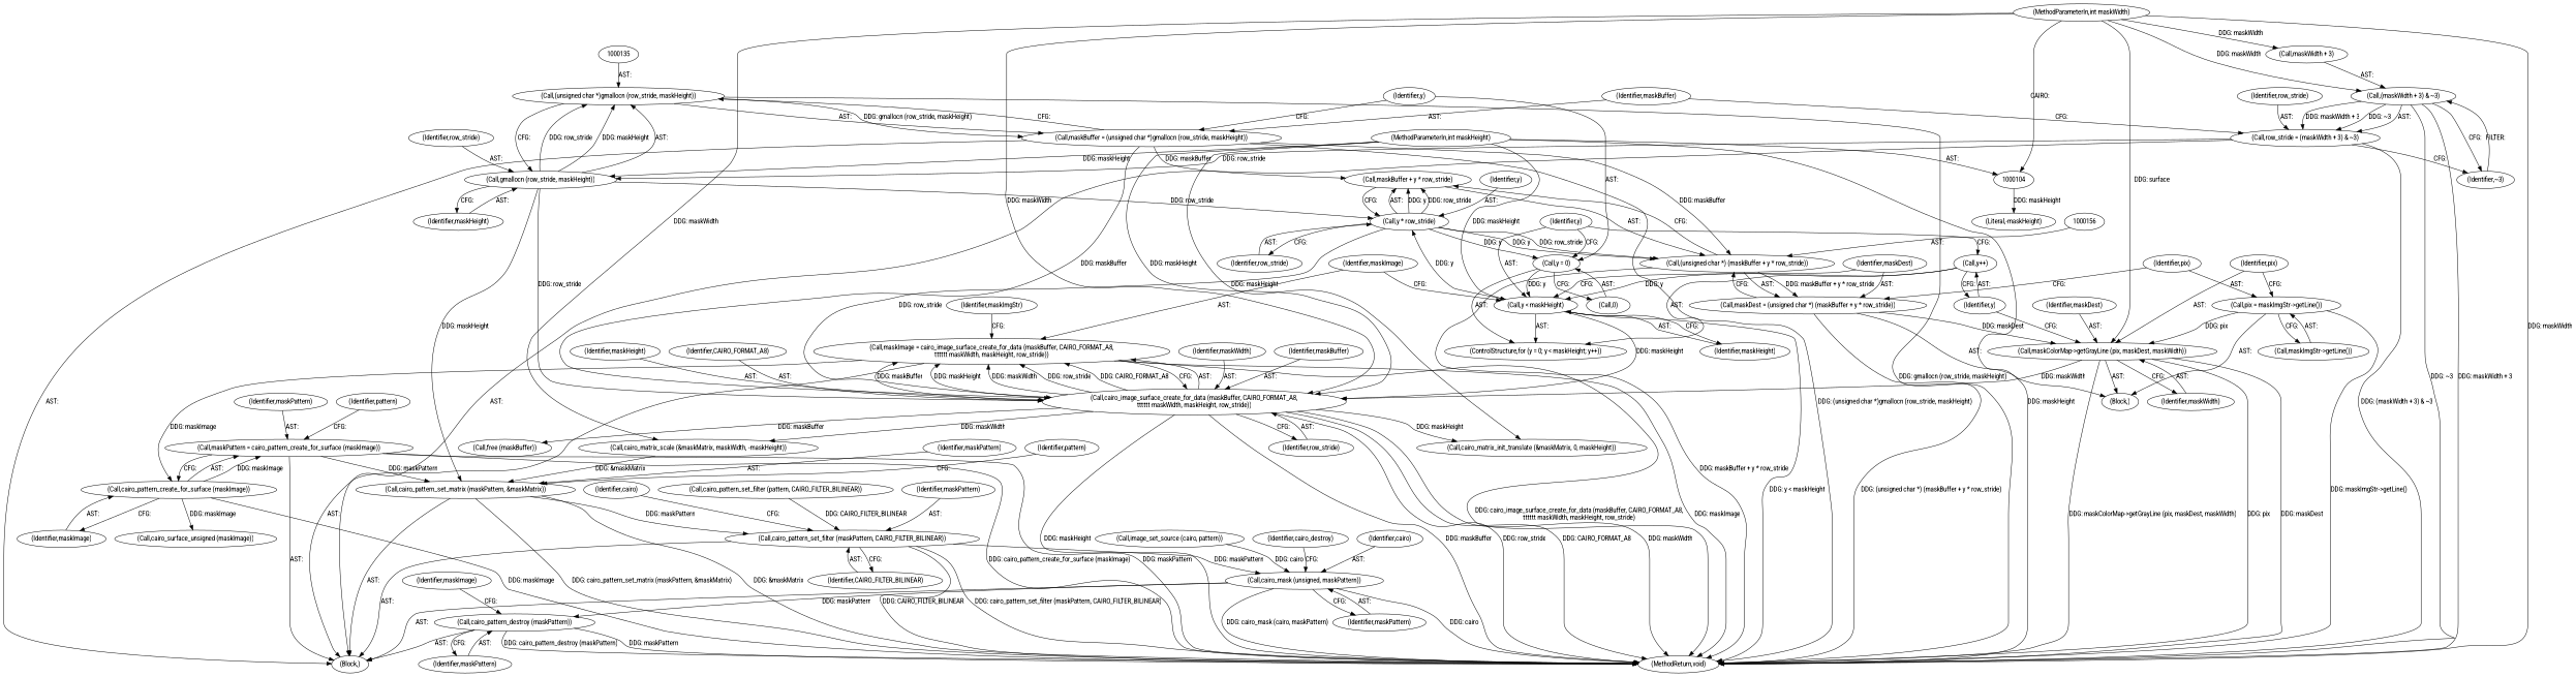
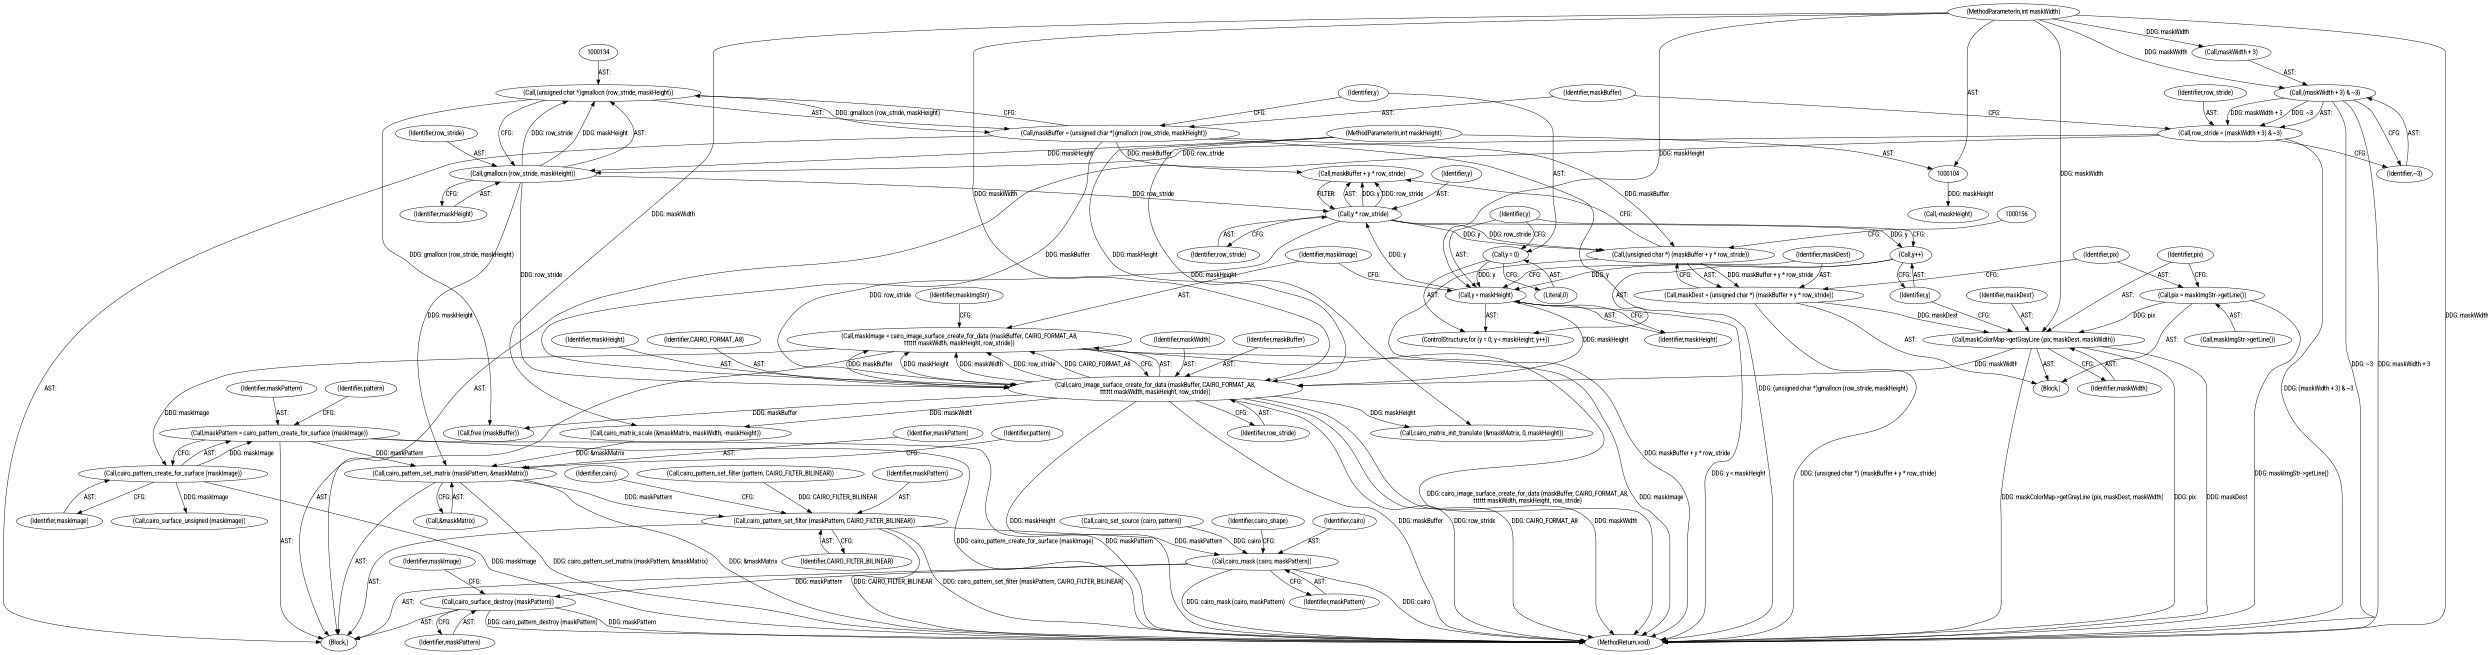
  digraph {
    fontname="Roboto Condensed"
    node [fontname="Roboto Condensed"]
    edge [fontname="Roboto Condensed"]
    n1 [label="(Call,maskPattern = cairo_pattern_create_for_surface (maskImage))"]
    n2 [label="(Call,cairo_pattern_create_for_surface (maskImage))"]
    n3 [label="(Call,cairo_pattern_set_matrix (maskPattern, &maskMatrix))"]
    n4 [label="(MethodReturn,void)"]
    n5 [label="(Block,)"]
    n6 [label="(Identifier,maskImage)"]
    n7 [label="(Call,cairo_surface_unsigned (maskImage))"]
    n8 [label="(Call,cairo_pattern_set_filter (maskPattern, CAIRO_FILTER_BILINEAR))"]
+   n9 [label="(Call,&maskMatrix)"]
    n10 [label="(Call,maskImage = cairo_image_surface_create_for_data (maskBuffer, CAIRO_FORMAT_A8,\n\t\t\t\t\t\t maskWidth, maskHeight, row_stride))"]
    n11 [label="(Call,cairo_image_surface_create_for_data (maskBuffer, CAIRO_FORMAT_A8,\n\t\t\t\t\t\t maskWidth, maskHeight, row_stride))"]
    n12 [label="(Call,free (maskBuffer))"]
    n13 [label="(Call,cairo_matrix_scale (&maskMatrix, maskWidth, -maskHeight))"]
    n14 [label="(Call,cairo_matrix_init_translate (&maskMatrix, 0, maskHeight))"]
    n15 [label="(Identifier,row_stride)"]
    n16 [label="(Call,maskBuffer = (unsigned char *)gmallocn (row_stride, maskHeight))"]
    n17 [label="(Call,(unsigned char *)gmallocn (row_stride, maskHeight))"]
    n18 [label="(Call,(unsigned char *) (maskBuffer + y * row_stride))"]
    n19 [label="(Call,maskBuffer + y * row_stride)"]
    n20 [label="(Call,gmallocn (row_stride, maskHeight))"]
    n21 [label="(Call,maskDest = (unsigned char *) (maskBuffer + y * row_stride))"]
    n22 [label="(Call,y * row_stride)"]
    n23 [label="(Identifier,maskHeight)"]
    n24 [label="(Call,y++)"]
    n25 [label="(Identifier,row_stride)"]
    n26 [label="(Call,y < maskHeight)"]
    n27 [label="(Identifier,maskHeight)"]
    n28 [label="(ControlStructure,for (y = 0; y < maskHeight; y++))"]
    n29 [label="(Call,row_stride = (maskWidth + 3) & ~3)"]
    n30 [label="(Identifier,~3)"]
    n31 [label="(Call,(maskWidth + 3) & ~3)"]
    n32 [label="(MethodParameterIn,int maskWidth)"]
    n33 [label="(Call,maskColorMap->getGrayLine (pix, maskDest, maskWidth))"]
    n34 [label="(Call,maskWidth + 3)"]
    1000104
    n36 [label="(Block,)"]
    n37 [label="(Identifier,maskWidth)"]
-   n38 [label="(Literal,-maskHeight)"]
+   n38 [label="(Call,-maskHeight)"]
    n39 [label="(MethodParameterIn,int maskHeight)"]
    n40 [label="(Call,pix = maskImgStr->getLine())"]
    n41 [label="(Call,maskImgStr->getLine())"]
    n42 [label="(Identifier,y)"]
    n43 [label="(Call,y = 0)"]
-   n44 [label="(Call,0)"]
-   n45 [label="(Call,cairo_mask (unsigned, maskPattern))"]
+   n44 [label="(Literal,0)"]
+   n45 [label="(Call,cairo_mask (cairo, maskPattern))"]
    n46 [label="(Identifier,CAIRO_FILTER_BILINEAR)"]
-   n47 [label="(Call,cairo_pattern_destroy (maskPattern))"]
+   n47 [label="(Call,cairo_surface_destroy (maskPattern))"]
    n48 [label="(Identifier,maskPattern)"]
    n49 [label="(Identifier,maskPattern)"]
    n50 [label="(Identifier,maskImage)"]
    n51 [label="(Identifier,pix)"]
    n52 [label="(Call,cairo_pattern_set_filter (pattern, CAIRO_FILTER_BILINEAR))"]
    n53 [label="(Identifier,maskImgStr)"]
    n54 [label="(Identifier,maskWidth)"]
    n55 [label="(Identifier,pix)"]
    n56 [label="(Identifier,pattern)"]
    n57 [label="(Identifier,maskBuffer)"]
    n58 [label="(Identifier,row_stride)"]
-   n59 [label="(Identifier,cairo_destroy)"]
+   n59 [label="(Identifier,cairo_shape)"]
    n60 [label="(Identifier,maskHeight)"]
    n61 [label="(Identifier,maskPattern)"]
    n62 [label="(Identifier,y)"]
    n63 [label="(Identifier,maskDest)"]
    n64 [label="(Identifier,maskBuffer)"]
    n65 [label="(Identifier,maskPattern)"]
    n66 [label="(Identifier,cairo)"]
    n67 [label="(Identifier,maskPattern)"]
    n68 [label="(Identifier,y)"]
    n69 [label="(Identifier,row_stride)"]
    n70 [label="(Identifier,cairo)"]
    n71 [label="(Identifier,maskDest)"]
    n72 [label="(Identifier,pattern)"]
    n73 [label="(Identifier,maskImage)"]
    n74 [label="(Identifier,y)"]
    n75 [label="(Identifier,CAIRO_FORMAT_A8)"]
-   n76 [label="(Call,image_set_source (cairo, pattern))"]
-   1000134 [label=1000135]
+   n76 [label="(Call,cairo_set_source (cairo, pattern))"]
+   1000134
    1000156
    n1 -> n2 [label="CFG: "]
    n1 -> n3 [label="DDG: maskPattern"]
    n1 -> n4 [label="DDG: maskPattern"]
    n1 -> n4 [label="DDG: cairo_pattern_create_for_surface (maskImage)"]
    n1 -> n5 [label="AST: "]
    n2 -> n1 [label="AST: "]
    n2 -> n1 [label="DDG: maskImage"]
    n2 -> n4 [label="DDG: maskImage"]
    n2 -> n6 [label="CFG: "]
    n2 -> n7 [label="DDG: maskImage"]
    n3 -> n4 [label="DDG: &maskMatrix"]
    n3 -> n4 [label="DDG: cairo_pattern_set_matrix (maskPattern, &maskMatrix)"]
    n3 -> n5 [label="AST: "]
    n3 -> n8 [label="DDG: maskPattern"]
+   n3 -> n9 [label="CFG: "]
    n6 -> n2 [label="AST: "]
    n8 -> n4 [label="DDG: CAIRO_FILTER_BILINEAR"]
    n8 -> n4 [label="DDG: cairo_pattern_set_filter (maskPattern, CAIRO_FILTER_BILINEAR)"]
    n8 -> n5 [label="AST: "]
    n8 -> n45 [label="DDG: maskPattern"]
    n8 -> n46 [label="CFG: "]
+   n9 -> n3 [label="AST: "]
    n10 -> n2 [label="DDG: maskImage"]
    n10 -> n4 [label="DDG: cairo_image_surface_create_for_data (maskBuffer, CAIRO_FORMAT_A8,\n\t\t\t\t\t\t maskWidth, maskHeight, row_stride)"]
    n10 -> n4 [label="DDG: maskImage"]
    n10 -> n5 [label="AST: "]
    n10 -> n11 [label="CFG: "]
    n11 -> n4 [label="DDG: maskBuffer"]
    n11 -> n4 [label="DDG: row_stride"]
    n11 -> n4 [label="DDG: CAIRO_FORMAT_A8"]
    n11 -> n4 [label="DDG: maskWidth"]
    n11 -> n4 [label="DDG: maskHeight"]
    n11 -> n10 [label="AST: "]
    n11 -> n10 [label="DDG: maskBuffer"]
    n11 -> n10 [label="DDG: maskHeight"]
    n11 -> n10 [label="DDG: maskWidth"]
    n11 -> n10 [label="DDG: row_stride"]
    n11 -> n10 [label="DDG: CAIRO_FORMAT_A8"]
    n11 -> n12 [label="DDG: maskBuffer"]
    n11 -> n13 [label="DDG: maskWidth"]
    n11 -> n14 [label="DDG: maskHeight"]
    n11 -> n15 [label="CFG: "]
    n13 -> n3 [label="DDG: &maskMatrix"]
    n15 -> n11 [label="AST: "]
    n16 -> n4 [label="DDG: (unsigned char *)gmallocn (row_stride, maskHeight)"]
    n16 -> n5 [label="AST: "]
    n16 -> n11 [label="DDG: maskBuffer"]
    n16 -> n17 [label="CFG: "]
    n16 -> n18 [label="DDG: maskBuffer"]
    n16 -> n19 [label="DDG: maskBuffer"]
-   n17 -> n4 [label="DDG: gmallocn (row_stride, maskHeight)"]
+   n17 -> n12 [label="DDG: gmallocn (row_stride, maskHeight)"]
    n17 -> n16 [label="AST: "]
    n17 -> n16 [label="DDG: gmallocn (row_stride, maskHeight)"]
    n17 -> n20 [label="CFG: "]
    n18 -> n4 [label="DDG: maskBuffer + y * row_stride"]
    n18 -> n19 [label="CFG: "]
    n18 -> n21 [label="AST: "]
    n18 -> n21 [label="DDG: maskBuffer + y * row_stride"]
-   n19 -> n18 [label="AST: "]
-   n19 -> n22 [label="CFG: "]
+   n19 -> n22 [label="FILTER: "]
    n20 -> n3 [label="DDG: maskHeight"]
    n20 -> n11 [label="DDG: row_stride"]
    n20 -> n17 [label="AST: "]
    n20 -> n17 [label="DDG: row_stride"]
    n20 -> n17 [label="DDG: maskHeight"]
    n20 -> n22 [label="DDG: row_stride"]
    n20 -> n23 [label="CFG: "]
    n21 -> n4 [label="DDG: (unsigned char *) (maskBuffer + y * row_stride)"]
    n21 -> n18 [label="CFG: "]
    n21 -> n33 [label="DDG: maskDest"]
    n21 -> n36 [label="AST: "]
    n22 -> n11 [label="DDG: row_stride"]
    n22 -> n18 [label="DDG: y"]
    n22 -> n18 [label="DDG: row_stride"]
    n22 -> n19 [label="AST: "]
    n22 -> n19 [label="DDG: y"]
    n22 -> n19 [label="DDG: row_stride"]
-   n22 -> n43 [label="DDG: y"]
+   n22 -> n24 [label="DDG: y"]
    n22 -> n25 [label="CFG: "]
    n23 -> n20 [label="AST: "]
    n24 -> n26 [label="DDG: y"]
    n24 -> n28 [label="AST: "]
    n24 -> n42 [label="CFG: "]
    n25 -> n22 [label="AST: "]
    n26 -> n4 [label="DDG: y < maskHeight"]
    n26 -> n11 [label="DDG: maskHeight"]
    n26 -> n22 [label="DDG: y"]
    n26 -> n27 [label="CFG: "]
    n26 -> n28 [label="AST: "]
    n27 -> n26 [label="AST: "]
    n29 -> n4 [label="DDG: (maskWidth + 3) & ~3"]
    n29 -> n5 [label="AST: "]
    n29 -> n20 [label="DDG: row_stride"]
    n29 -> n30 [label="CFG: "]
-   n30 -> n31 [label="FILTER: "]
+   n30 -> n31 [label="AST: "]
    n31 -> n4 [label="DDG: maskWidth + 3"]
    n31 -> n4 [label="DDG: ~3"]
    n31 -> n29 [label="AST: "]
    n31 -> n29 [label="DDG: maskWidth + 3"]
    n31 -> n29 [label="DDG: ~3"]
    n31 -> n30 [label="CFG: "]
    n32 -> n4 [label="DDG: maskWidth"]
    n32 -> n11 [label="DDG: maskWidth"]
    n32 -> n13 [label="DDG: maskWidth"]
    n32 -> n31 [label="DDG: maskWidth"]
-   n32 -> n33 [label="DDG: surface"]
+   n32 -> n33 [label="DDG: maskWidth"]
    n32 -> n34 [label="DDG: maskWidth"]
-   n32 -> 1000104 [label="CAIRO: "]
+   n32 -> 1000104 [label="AST: "]
    n33 -> n4 [label="DDG: pix"]
    n33 -> n4 [label="DDG: maskDest"]
    n33 -> n4 [label="DDG: maskColorMap->getGrayLine (pix, maskDest, maskWidth)"]
    n33 -> n11 [label="DDG: maskWidth"]
    n33 -> n36 [label="AST: "]
    n33 -> n37 [label="CFG: "]
    n34 -> n31 [label="AST: "]
    1000104 -> n38 [label="DDG: maskHeight"]
    n37 -> n33 [label="AST: "]
-   n39 -> n4 [label="DDG: maskHeight"]
    n39 -> n11 [label="DDG: maskHeight"]
    n39 -> n14 [label="DDG: maskHeight"]
    n39 -> n20 [label="DDG: maskHeight"]
-   n39 -> n26 [label="DDG: maskHeight"]
+   n32 -> n26 [label="DDG: maskHeight"]
    n39 -> 1000104 [label="AST: "]
    n40 -> n4 [label="DDG: maskImgStr->getLine()"]
    n40 -> n33 [label="DDG: pix"]
    n40 -> n36 [label="AST: "]
-   n40 -> n41 [label="CFG: "]
    n41 -> n40 [label="AST: "]
    n42 -> n24 [label="AST: "]
    n42 -> n33 [label="CFG: "]
    n43 -> n26 [label="DDG: y"]
    n43 -> n28 [label="AST: "]
    n43 -> n44 [label="CFG: "]
    n44 -> n43 [label="AST: "]
    n45 -> n4 [label="DDG: cairo"]
    n45 -> n4 [label="DDG: cairo_mask (cairo, maskPattern)"]
    n45 -> n5 [label="AST: "]
    n45 -> n47 [label="DDG: maskPattern"]
    n45 -> n48 [label="CFG: "]
    n46 -> n8 [label="AST: "]
    n47 -> n4 [label="DDG: cairo_pattern_destroy (maskPattern)"]
    n47 -> n4 [label="DDG: maskPattern"]
    n47 -> n5 [label="AST: "]
    n47 -> n49 [label="CFG: "]
    n48 -> n45 [label="AST: "]
    n49 -> n47 [label="AST: "]
    n50 -> n10 [label="AST: "]
    n50 -> n26 [label="CFG: "]
    n51 -> n33 [label="AST: "]
    n51 -> n40 [label="CFG: "]
    n52 -> n8 [label="DDG: CAIRO_FILTER_BILINEAR"]
    n53 -> n10 [label="CFG: "]
    n54 -> n11 [label="AST: "]
    n55 -> n21 [label="CFG: "]
    n55 -> n40 [label="AST: "]
    n56 -> n1 [label="CFG: "]
    n57 -> n11 [label="AST: "]
    n58 -> n29 [label="AST: "]
    n59 -> n45 [label="CFG: "]
    n60 -> n11 [label="AST: "]
    n61 -> n1 [label="AST: "]
    n62 -> n22 [label="AST: "]
    n63 -> n21 [label="AST: "]
    n63 -> n26 [label="CFG: "]
    n64 -> n16 [label="AST: "]
    n64 -> n29 [label="CFG: "]
    n65 -> n8 [label="AST: "]
    n66 -> n8 [label="CFG: "]
    n67 -> n3 [label="AST: "]
    n68 -> n16 [label="CFG: "]
    n68 -> n43 [label="AST: "]
    n69 -> n20 [label="AST: "]
    n70 -> n45 [label="AST: "]
    n71 -> n33 [label="AST: "]
    n72 -> n3 [label="CFG: "]
    n73 -> n47 [label="CFG: "]
    n74 -> n24 [label="CFG: "]
    n74 -> n26 [label="AST: "]
    n74 -> n43 [label="CFG: "]
    n75 -> n11 [label="AST: "]
    n76 -> n45 [label="DDG: cairo"]
    1000134 -> n17 [label="AST: "]
-   1000156 -> n18 [label="AST: "]
+   1000156 -> n18 [label="CFG: "]
  }
